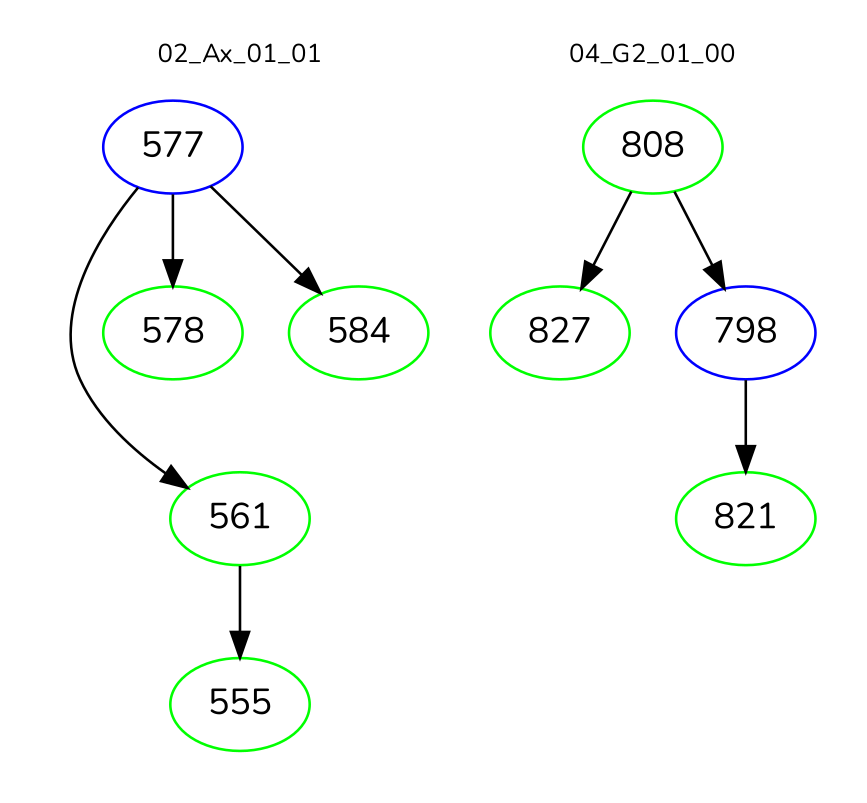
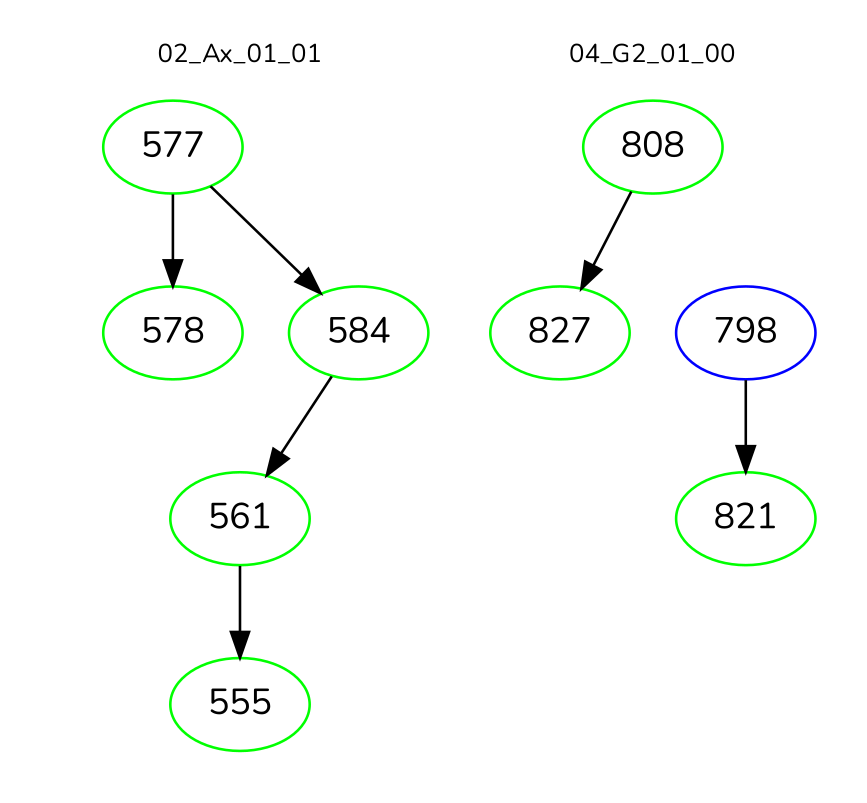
  digraph {
    fontname=Nunito
    node [color=green fontname=Nunito]
    edge [color=black fontname=Nunito]
-   n1 [color=blue label=577]
+   n1 [label=577]
    n2 [label=561]
    n3 [label=578]
    n4 [label=584]
    n5 [label=555]
    n6 [label=808]
    n7 [label=827]
    n8 [color=blue label=798]
    n9 [label=821]
    subgraph cluster_1 {
      color=white
      fontsize=10
      label="02_Ax_01_01"
      n1
      n2
      n3
      n4
      n5
    }
    subgraph cluster_2 {
      color=white
      fontsize=10
      label="04_G2_01_00"
      n6
      n7
      n8
      n9
    }
-   n1 -> n2
+   n4 -> n2
    n1 -> n3
    n1 -> n4
    n2 -> n5
    n6 -> n7
-   n6 -> n8
    n8 -> n9
  }
